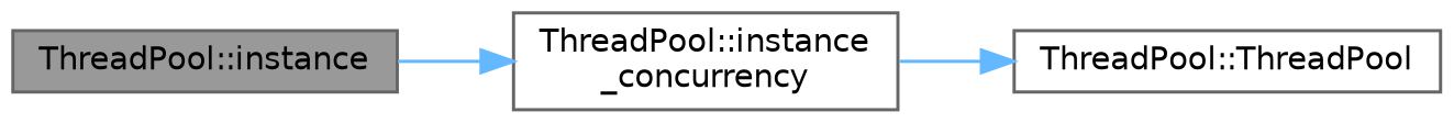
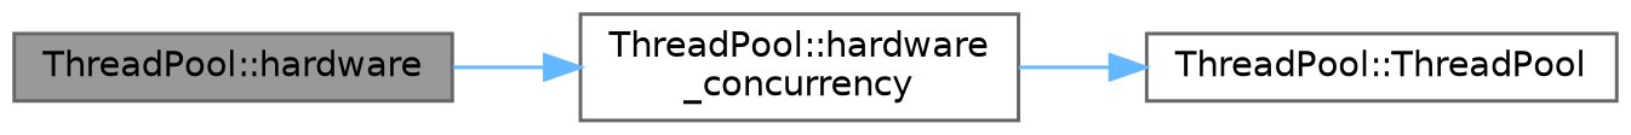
  digraph {
    rankdir=LR
    node [color=grey40 fillcolor=white fontname=Helvetica fontsize=10 shape=box style=filled]
    edge [color=steelblue1 fontname=Helvetica fontsize=10 labelfontname=Helvetica labelfontsize=10 style=solid]
-   n1 [color=gray40 fillcolor=grey60 fontcolor=black height=0.2 label="ThreadPool::instance" width=0.4]
-   n2 [height=0.2 label="ThreadPool::instance\l_concurrency" width=0.4]
+   n1 [color=gray40 fillcolor=grey60 fontcolor=black height=0.2 label="ThreadPool::hardware" width=0.4]
+   n2 [height=0.2 label="ThreadPool::hardware\l_concurrency" width=0.4]
    n3 [height=0.2 label="ThreadPool::ThreadPool" width=0.4]
    n1 -> n2
    n2 -> n3
  }
